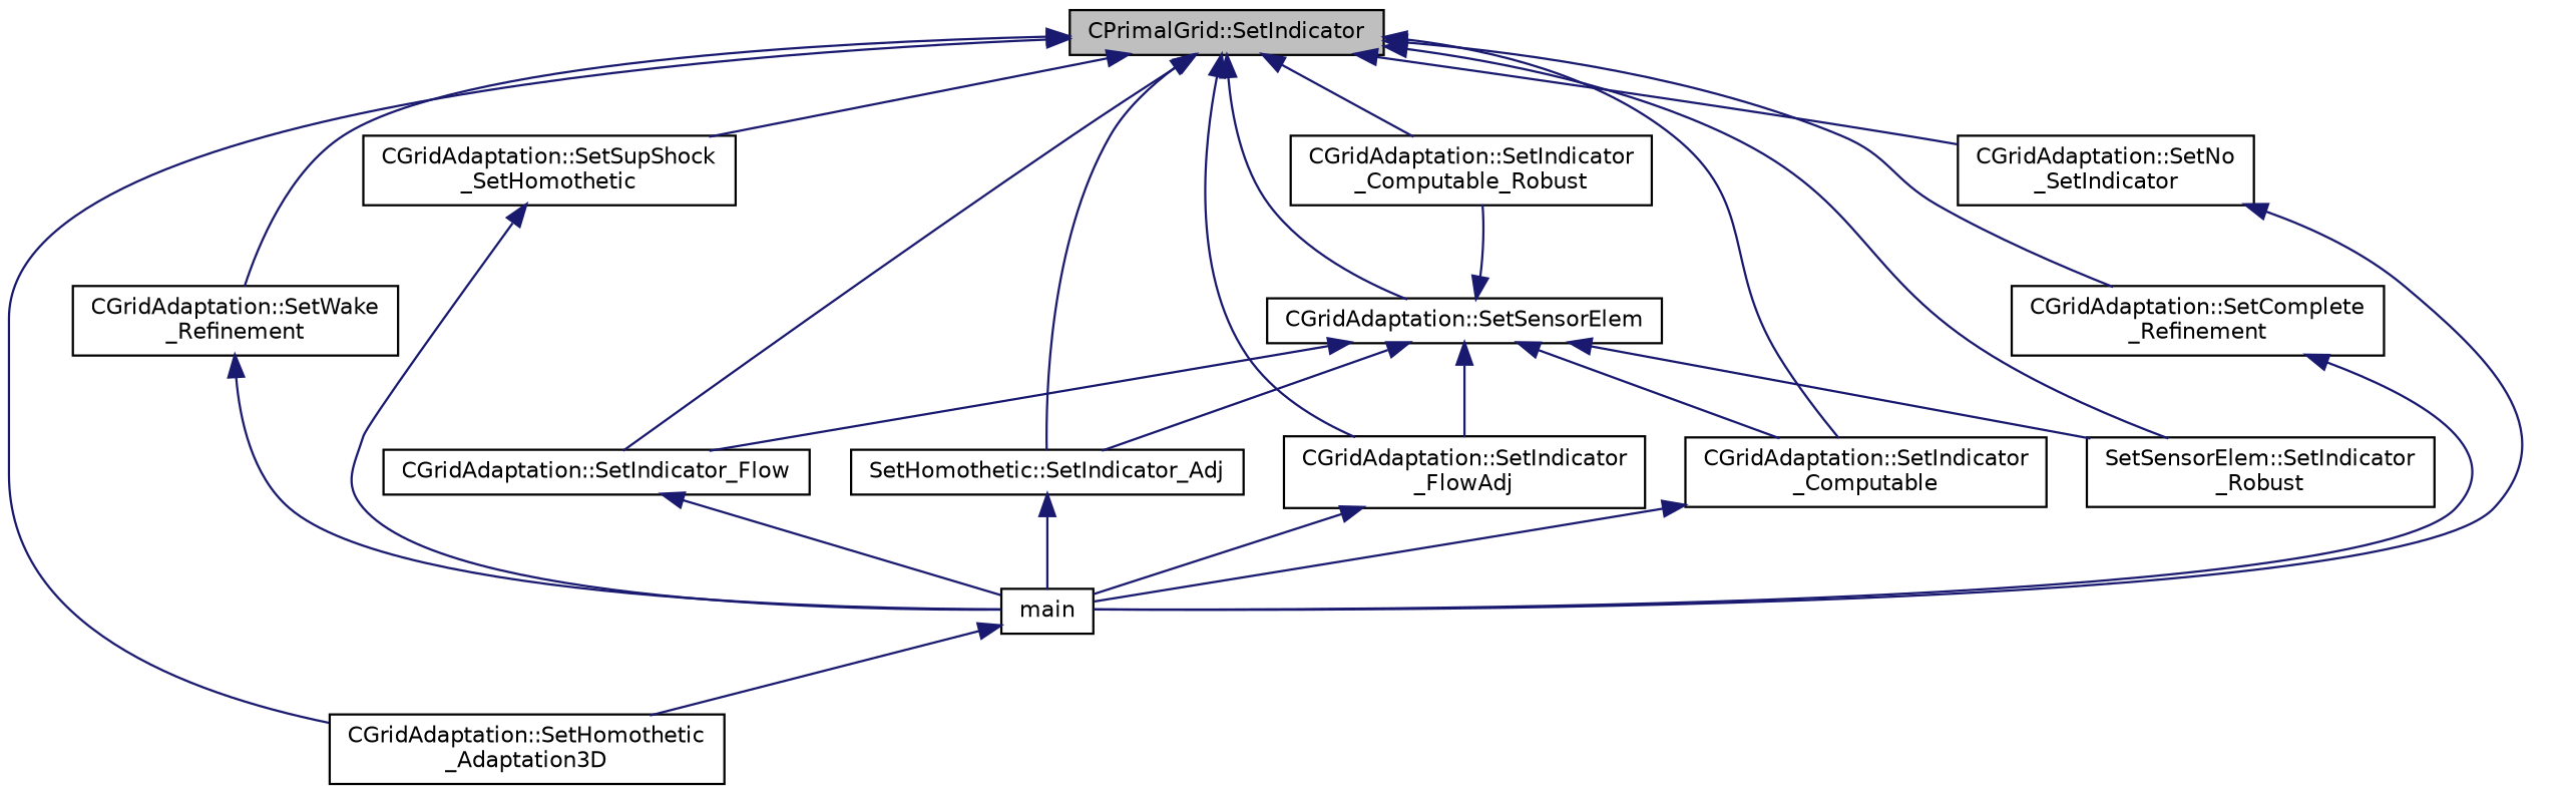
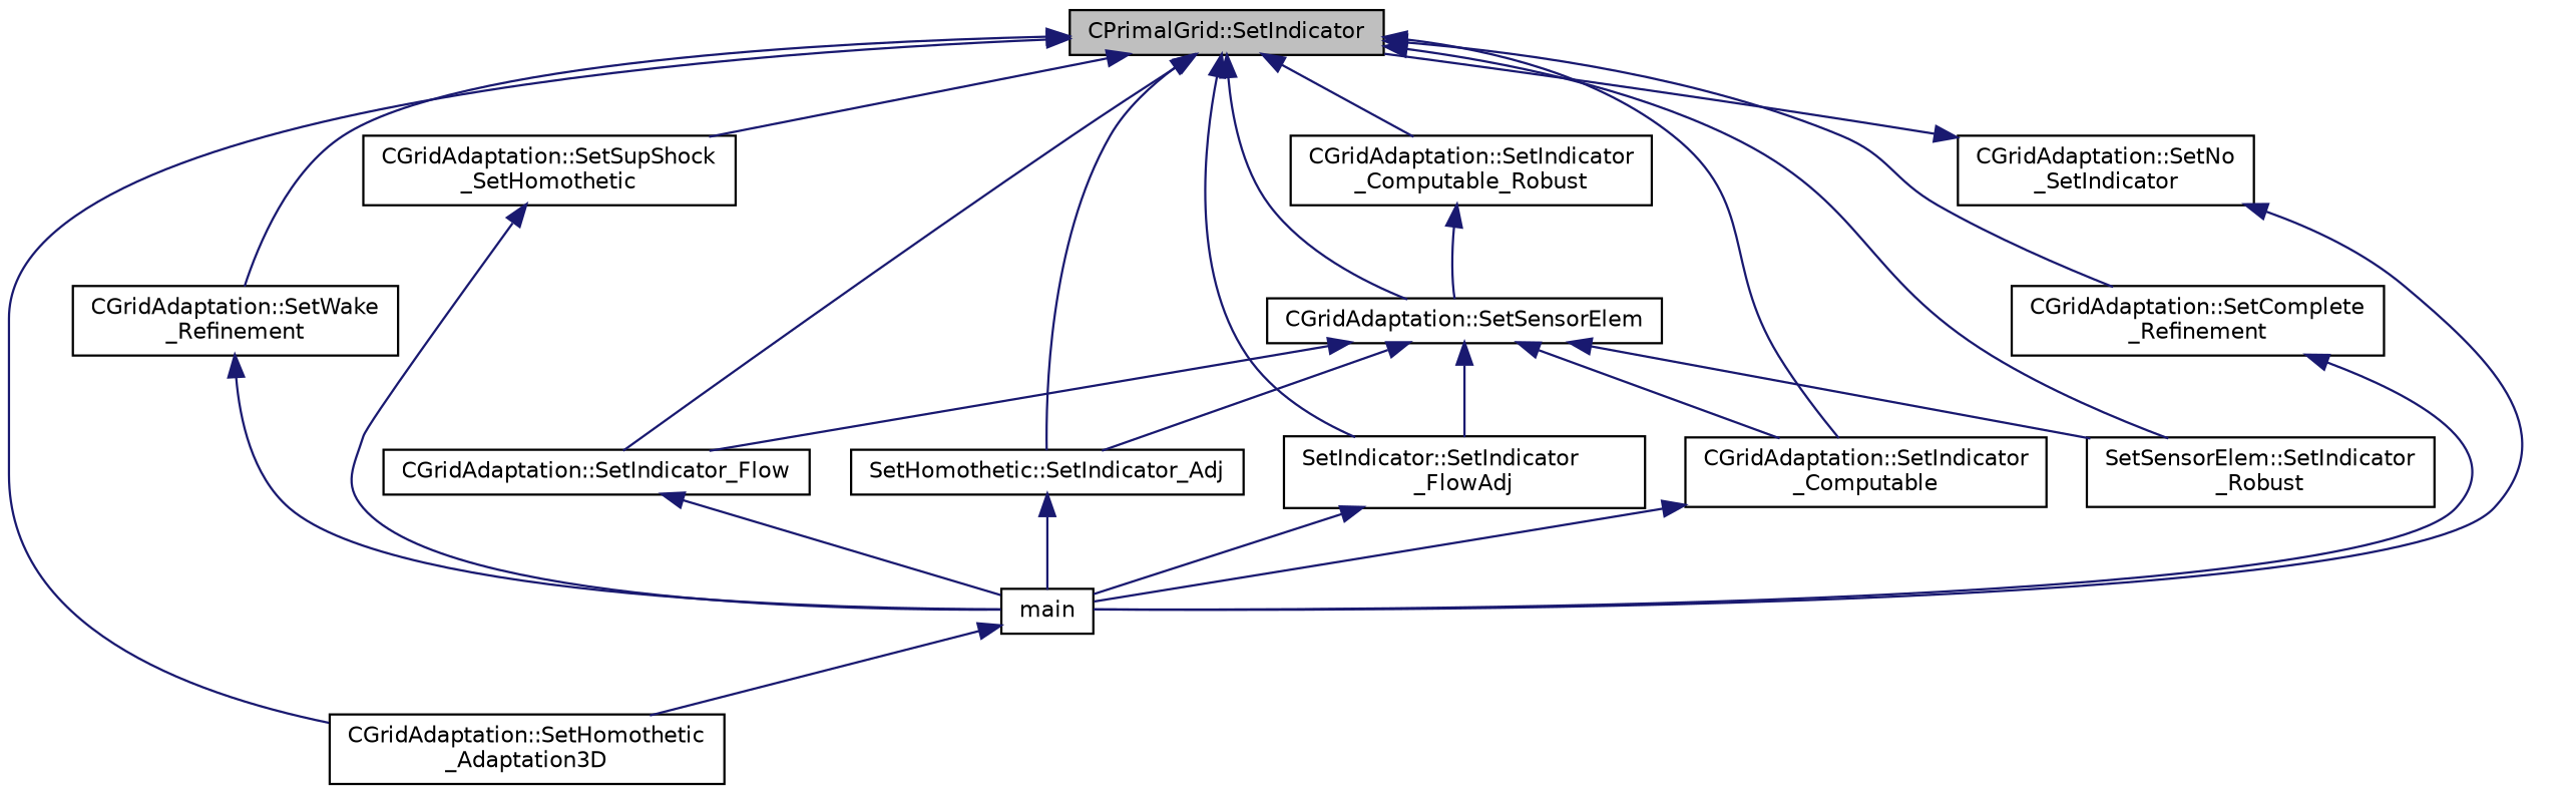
  digraph {
    rankdir=TB
    node [color=black fillcolor=white fontname=Helvetica fontsize=10 shape=record style=filled]
    edge [color=midnightblue dir=back fontname=Helvetica fontsize=10 labelfontname=Helvetica labelfontsize=10 style=solid]
    n1 [fillcolor=grey75 fontcolor=black height=0.2 label="CPrimalGrid::SetIndicator" width=0.4]
    n2 [height=0.2 label="CGridAdaptation::SetComplete\l_Refinement" width=0.4]
    n3 [height=0.2 label="CGridAdaptation::SetNo\l_SetIndicator" width=0.4]
    n4 [height=0.2 label="CGridAdaptation::SetWake\l_Refinement" width=0.4]
    n5 [height=0.2 label="CGridAdaptation::SetSupShock\l_SetHomothetic" width=0.4]
    n6 [height=0.2 label="CGridAdaptation::SetHomothetic\l_Adaptation3D" width=0.4]
    n7 [height=0.2 label="CGridAdaptation::SetIndicator_Flow" width=0.4]
    n8 [height=0.2 label="SetHomothetic::SetIndicator_Adj" width=0.4]
-   n9 [height=0.2 label="CGridAdaptation::SetIndicator\l_FlowAdj" width=0.4]
+   n9 [height=0.2 label="SetIndicator::SetIndicator\l_FlowAdj" width=0.4]
    n10 [height=0.2 label="SetSensorElem::SetIndicator\l_Robust" width=0.4]
    n11 [height=0.2 label="CGridAdaptation::SetIndicator\l_Computable" width=0.4]
    n12 [height=0.2 label="CGridAdaptation::SetIndicator\l_Computable_Robust" width=0.4]
    n13 [height=0.2 label="CGridAdaptation::SetSensorElem" width=0.4]
    n14 [height=0.2 label=main width=0.4]
    n1 -> n2
-   n1 -> n3
+   n3 -> n1
    n1 -> n4
    n1 -> n5
    n1 -> n6
    n1 -> n7
    n1 -> n8
    n1 -> n9
    n1 -> n10
    n1 -> n11
    n1 -> n12
    n1 -> n13
    n2 -> n14
    n3 -> n14
    n4 -> n14
    n5 -> n14
    n7 -> n14
    n8 -> n14
    n9 -> n14
    n11 -> n14
    n13 -> n7
    n13 -> n8
    n13 -> n9
    n13 -> n10
    n13 -> n11
-   n13 -> n12
+   n12 -> n13
    n14 -> n6
  }
